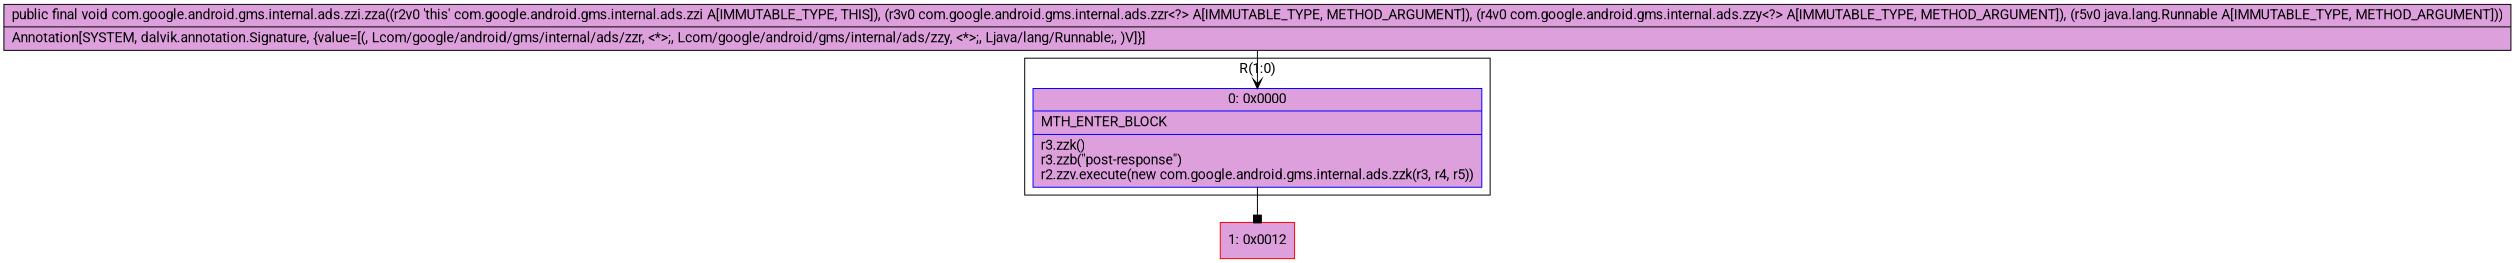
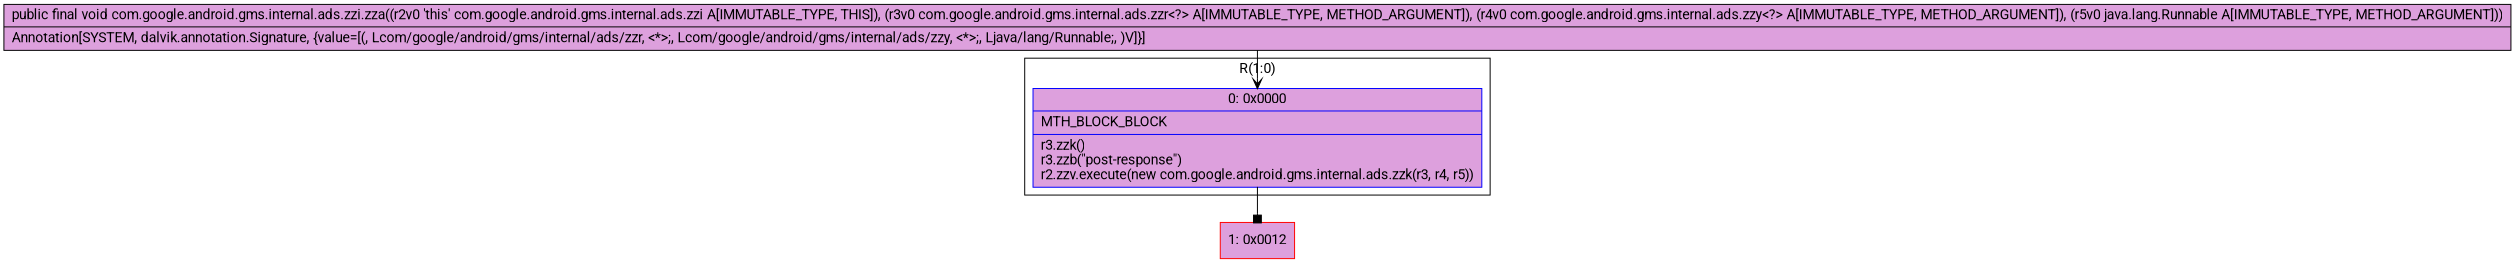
  digraph {
    fontname=Roboto
    node [shape=record style=filled fillcolor=plum fontname=Roboto]
    edge [fontname=Roboto]
-   n1 [color=blue label="{0\:\ 0x0000|MTH_ENTER_BLOCK\l|r3.zzk()\lr3.zzb(\"post\-response\")\lr2.zzv.execute(new com.google.android.gms.internal.ads.zzk(r3, r4, r5))\l}"]
+   n1 [color=blue label="{0\:\ 0x0000|MTH_BLOCK_BLOCK\l|r3.zzk()\lr3.zzb(\"post\-response\")\lr2.zzv.execute(new com.google.android.gms.internal.ads.zzk(r3, r4, r5))\l}"]
    n2 [color=red label="{1\:\ 0x0012}"]
    n3 [label="{public final void com.google.android.gms.internal.ads.zzi.zza((r2v0 'this' com.google.android.gms.internal.ads.zzi A[IMMUTABLE_TYPE, THIS]), (r3v0 com.google.android.gms.internal.ads.zzr\<?\> A[IMMUTABLE_TYPE, METHOD_ARGUMENT]), (r4v0 com.google.android.gms.internal.ads.zzy\<?\> A[IMMUTABLE_TYPE, METHOD_ARGUMENT]), (r5v0 java.lang.Runnable A[IMMUTABLE_TYPE, METHOD_ARGUMENT]))  | Annotation[SYSTEM, dalvik.annotation.Signature, \{value=[(, Lcom\/google\/android\/gms\/internal\/ads\/zzr, \<*\>;, Lcom\/google\/android\/gms\/internal\/ads\/zzy, \<*\>;, Ljava\/lang\/Runnable;, )V]\}]\l}"]
    subgraph cluster_1 {
      label="R(1:0)"
      n1
    }
    n1 -> n2 [arrowhead=box]
    n3 -> n1 [arrowhead=vee]
  }
